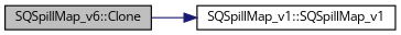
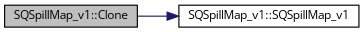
  digraph {
    rankdir=LR
    fontname="Open Sans"
    node [color=black fontname="Open Sans" fontsize=10 shape=record]
-   n1 [fillcolor=grey75 fontcolor=black height=0.2 label="SQSpillMap_v6::Clone" style=filled width=0.4]
+   n1 [fillcolor=grey75 fontcolor=black height=0.2 label="SQSpillMap_v1::Clone" style=filled width=0.4]
    n2 [height=0.2 label="SQSpillMap_v1::SQSpillMap_v1" width=0.4]
    n1 -> n2 [color=midnightblue fontname="Open Sans" fontsize=10 labelfontname=FreeSans labelfontsize=10 style=solid]
  }
